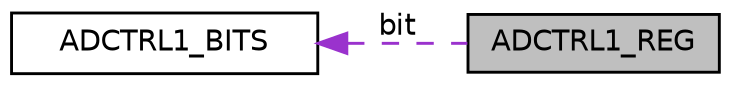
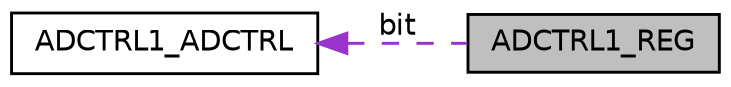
  digraph {
    rankdir=LR
    node [color=black fontname=Helvetica fontsize=10 shape=record style=filled]
    n1 [fillcolor=grey75 fontcolor=black height=0.2 label=ADCTRL1_REG width=0.4]
-   n2 [fillcolor=white height=0.2 label=ADCTRL1_BITS width=0.4]
+   n2 [fillcolor=white height=0.2 label=ADCTRL1_ADCTRL width=0.4]
    n2 -> n1 [color=darkorchid3 dir=back fontname=Helvetica fontsize=10 label=" bit" labelfontname=Helvetica labelfontsize=10 style=dashed]
  }
